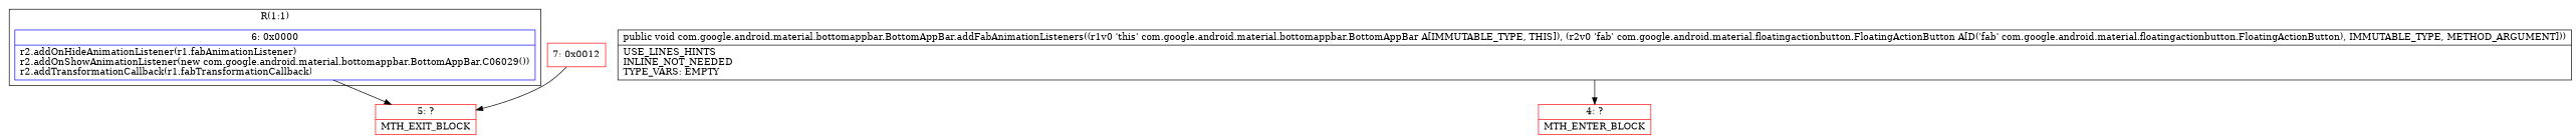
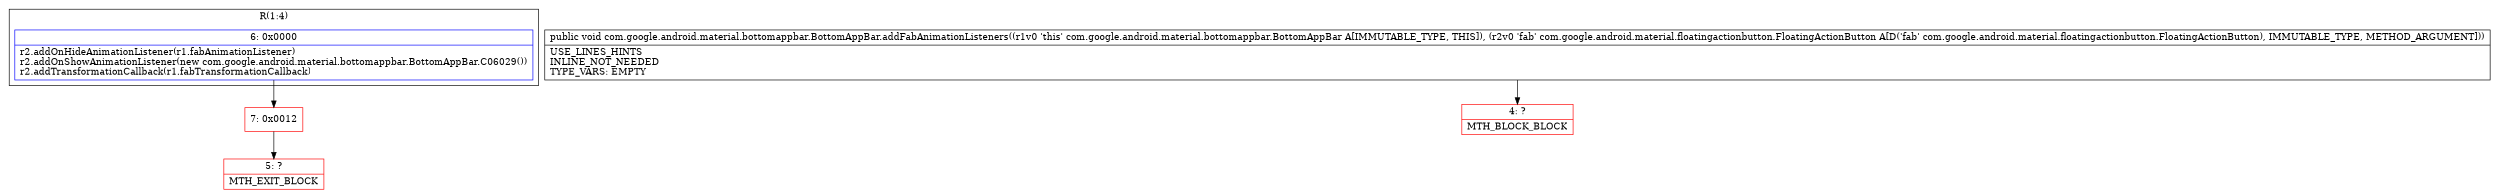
  digraph {
    node [color=red shape=record]
    n1 [color=blue label="{6\:\ 0x0000|r2.addOnHideAnimationListener(r1.fabAnimationListener)\lr2.addOnShowAnimationListener(new com.google.android.material.bottomappbar.BottomAppBar.C06029())\lr2.addTransformationCallback(r1.fabTransformationCallback)\l}"]
    n2 [label="{7\:\ 0x0012}"]
    n3 [label="{5\:\ ?|MTH_EXIT_BLOCK\l}"]
-   n4 [label="{4\:\ ?|MTH_ENTER_BLOCK\l}"]
+   n4 [label="{4\:\ ?|MTH_BLOCK_BLOCK\l}"]
    n5 [label="{public void com.google.android.material.bottomappbar.BottomAppBar.addFabAnimationListeners((r1v0 'this' com.google.android.material.bottomappbar.BottomAppBar A[IMMUTABLE_TYPE, THIS]), (r2v0 'fab' com.google.android.material.floatingactionbutton.FloatingActionButton A[D('fab' com.google.android.material.floatingactionbutton.FloatingActionButton), IMMUTABLE_TYPE, METHOD_ARGUMENT]))  | USE_LINES_HINTS\lINLINE_NOT_NEEDED\lTYPE_VARS: EMPTY\l}" color=""]
    subgraph cluster_1 {
-     label="R(1:1)"
+     label="R(1:4)"
      n1
    }
-   n1 -> n3
+   n1 -> n2
    n2 -> n3
    n5 -> n4
  }
